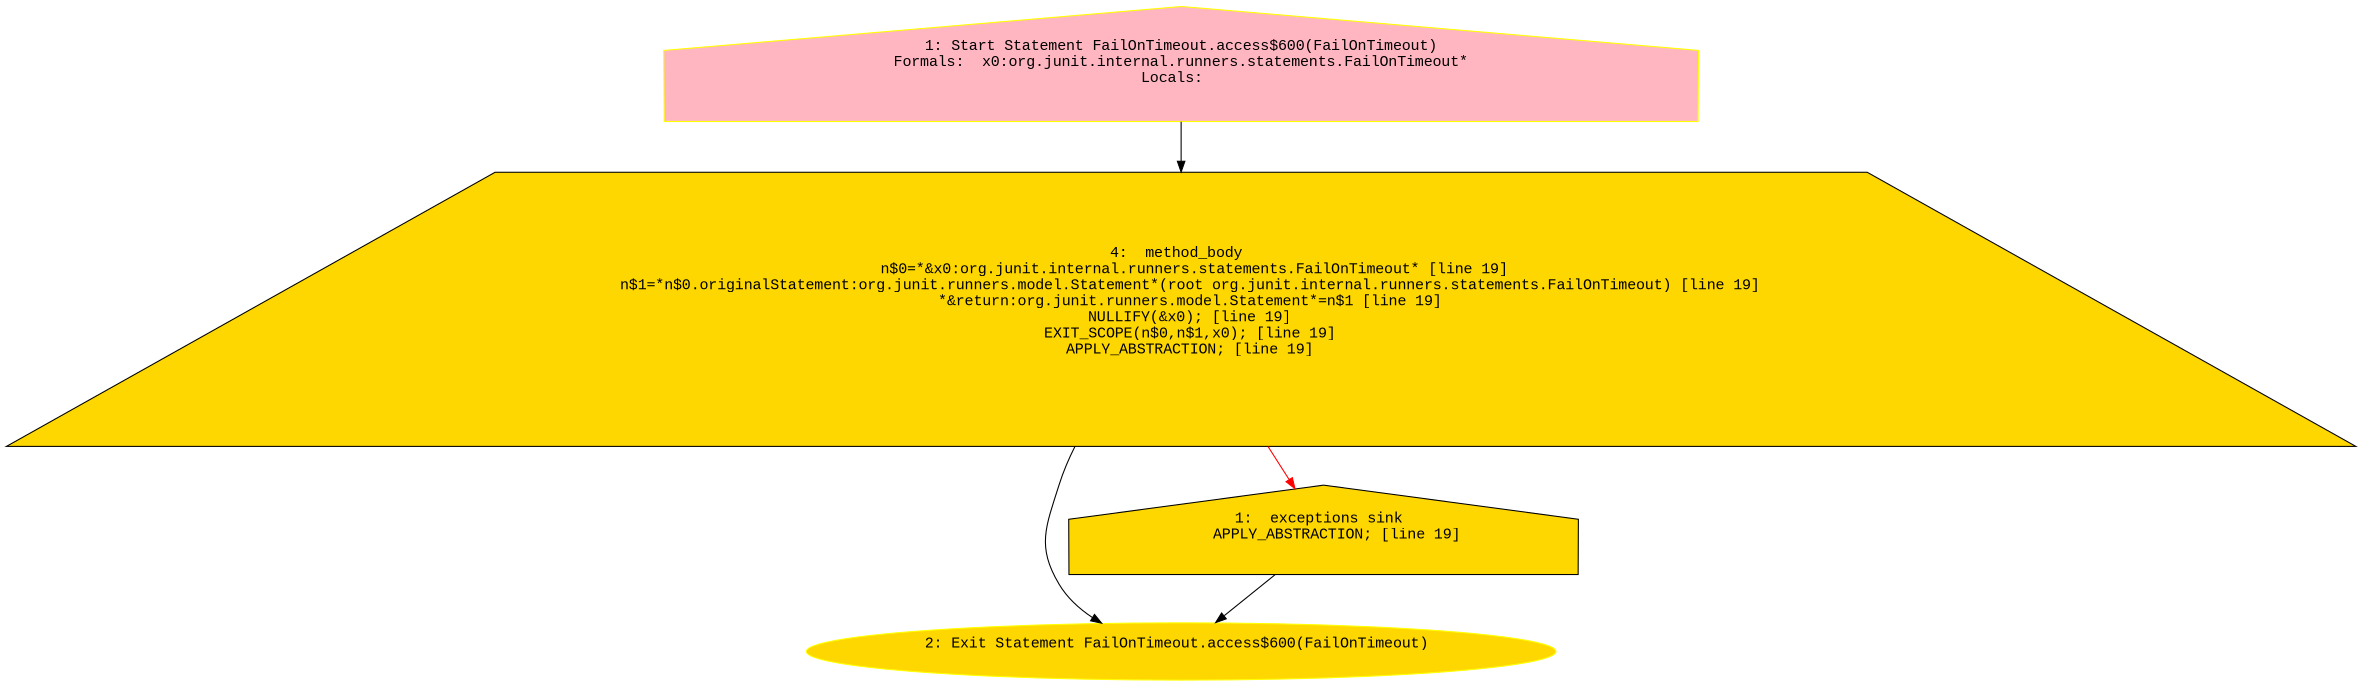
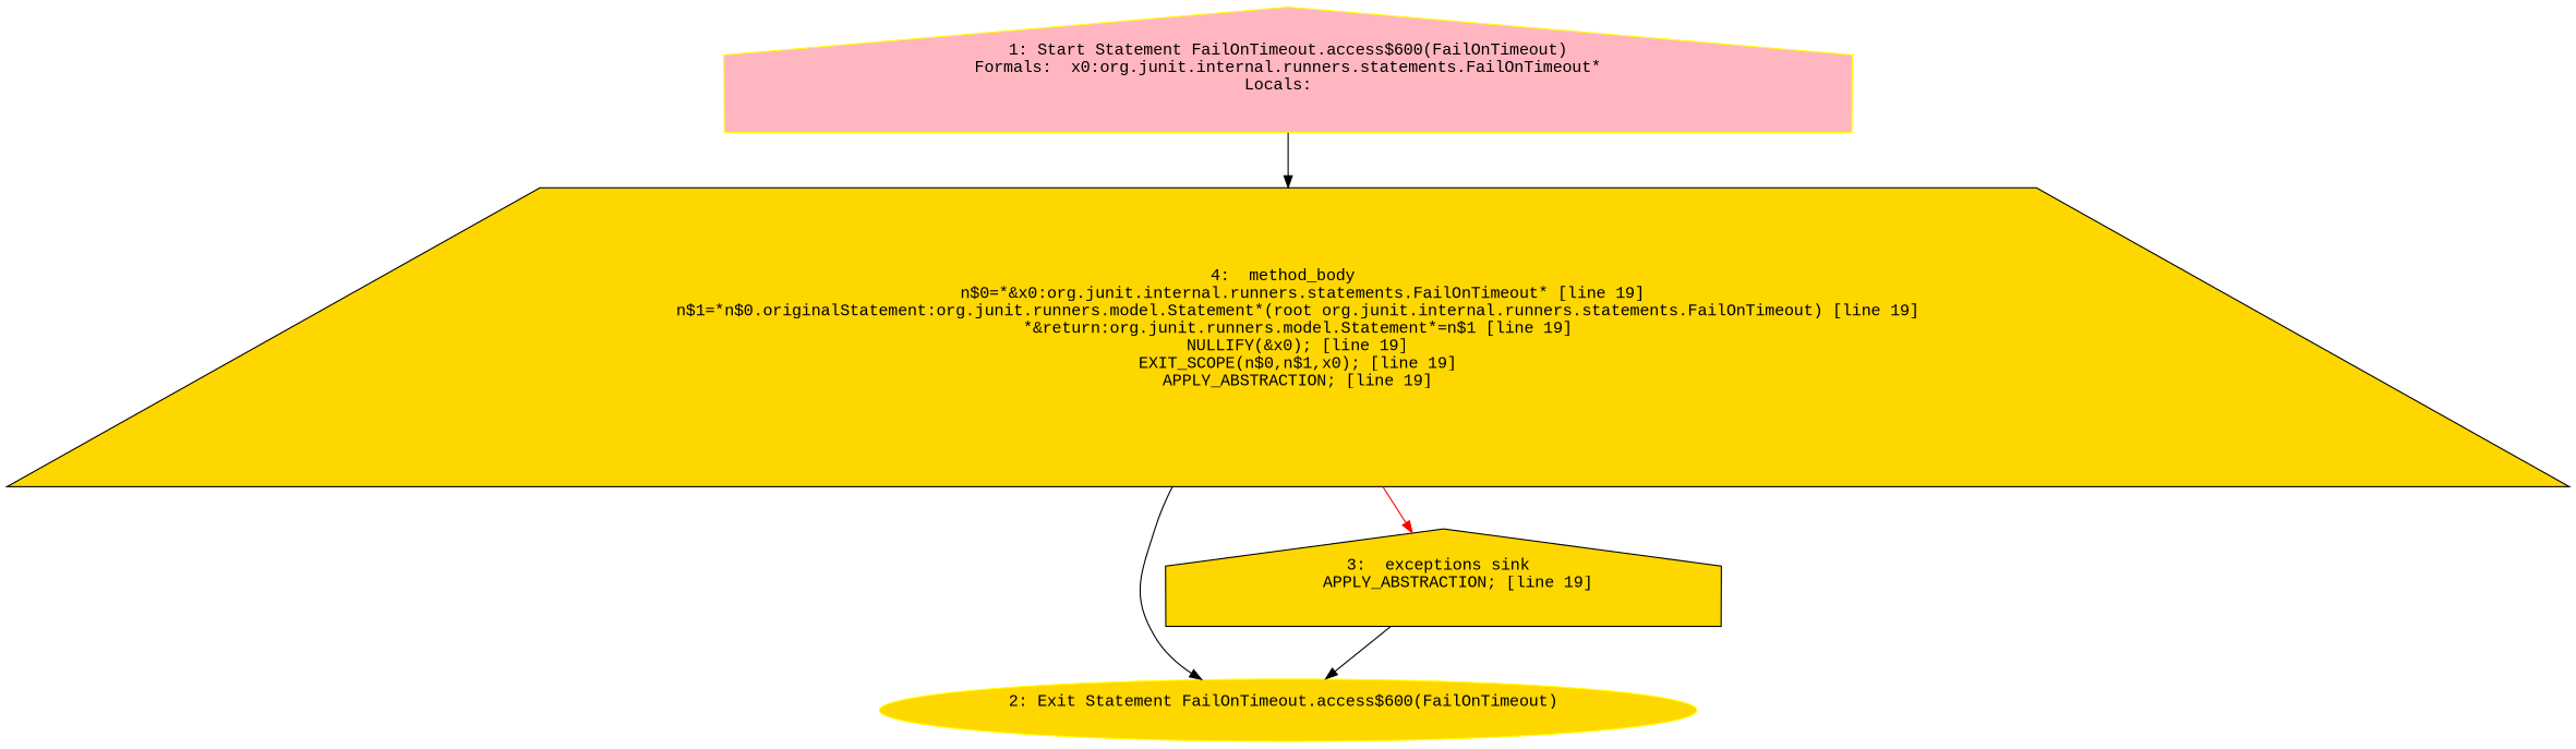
  digraph {
    fontname="Liberation Mono"
    node [style=filled fillcolor=gold shape=house fontname="Liberation Mono"]
    edge [fontname="Liberation Mono"]
    n1 [color=yellow label="1: Start Statement FailOnTimeout.access$600(FailOnTimeout)\nFormals:  x0:org.junit.internal.runners.statements.FailOnTimeout*\nLocals:  \n  " fillcolor=lightpink]
    n2 [label="4:  method_body \n   n$0=*&x0:org.junit.internal.runners.statements.FailOnTimeout* [line 19]\n  n$1=*n$0.originalStatement:org.junit.runners.model.Statement*(root org.junit.internal.runners.statements.FailOnTimeout) [line 19]\n  *&return:org.junit.runners.model.Statement*=n$1 [line 19]\n  NULLIFY(&x0); [line 19]\n  EXIT_SCOPE(n$0,n$1,x0); [line 19]\n  APPLY_ABSTRACTION; [line 19]\n " shape=trapezium]
    n3 [color=yellow label="2: Exit Statement FailOnTimeout.access$600(FailOnTimeout) \n  " shape=ellipse]
-   n4 [label="1:  exceptions sink \n   APPLY_ABSTRACTION; [line 19]\n "]
+   n4 [label="3:  exceptions sink \n   APPLY_ABSTRACTION; [line 19]\n "]
    n1 -> n2
    n2 -> n3
    n2 -> n4 [color=red]
    n4 -> n3
  }
